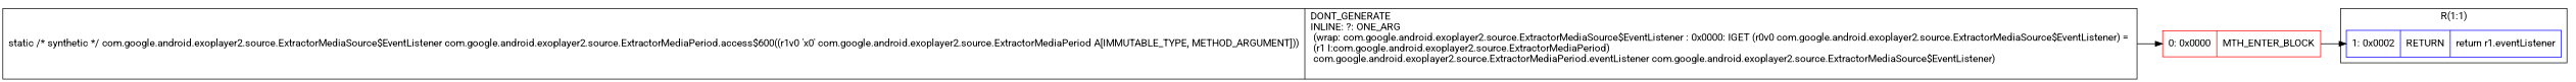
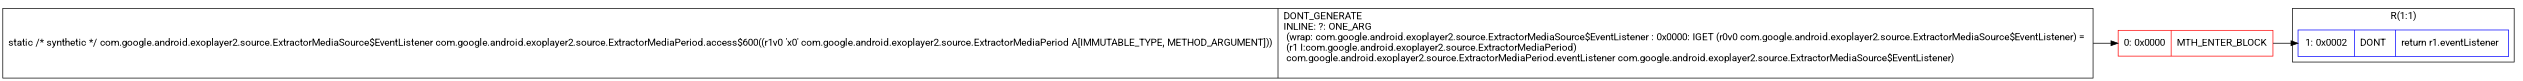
  digraph {
    rankdir=LR
    fontname=Roboto
    node [shape=record fontname=Roboto]
    edge [fontname=Roboto]
-   n1 [color=blue label="{1\:\ 0x0002|RETURN\l|return r1.eventListener\l}"]
+   n1 [color=blue label="{1\:\ 0x0002|DONT\l|return r1.eventListener\l}"]
    n2 [color=red label="{0\:\ 0x0000|MTH_ENTER_BLOCK\l}"]
    n3 [label="{static \/* synthetic *\/ com.google.android.exoplayer2.source.ExtractorMediaSource$EventListener com.google.android.exoplayer2.source.ExtractorMediaPeriod.access$600((r1v0 'x0' com.google.android.exoplayer2.source.ExtractorMediaPeriod A[IMMUTABLE_TYPE, METHOD_ARGUMENT]))  | DONT_GENERATE\lINLINE: ?: ONE_ARG  \l  (wrap: com.google.android.exoplayer2.source.ExtractorMediaSource$EventListener : 0x0000: IGET  (r0v0 com.google.android.exoplayer2.source.ExtractorMediaSource$EventListener) = \l  (r1 I:com.google.android.exoplayer2.source.ExtractorMediaPeriod)\l com.google.android.exoplayer2.source.ExtractorMediaPeriod.eventListener com.google.android.exoplayer2.source.ExtractorMediaSource$EventListener)\l\l}"]
    subgraph cluster_1 {
      label="R(1:1)"
      n1
    }
    n2 -> n1
    n3 -> n2
  }
